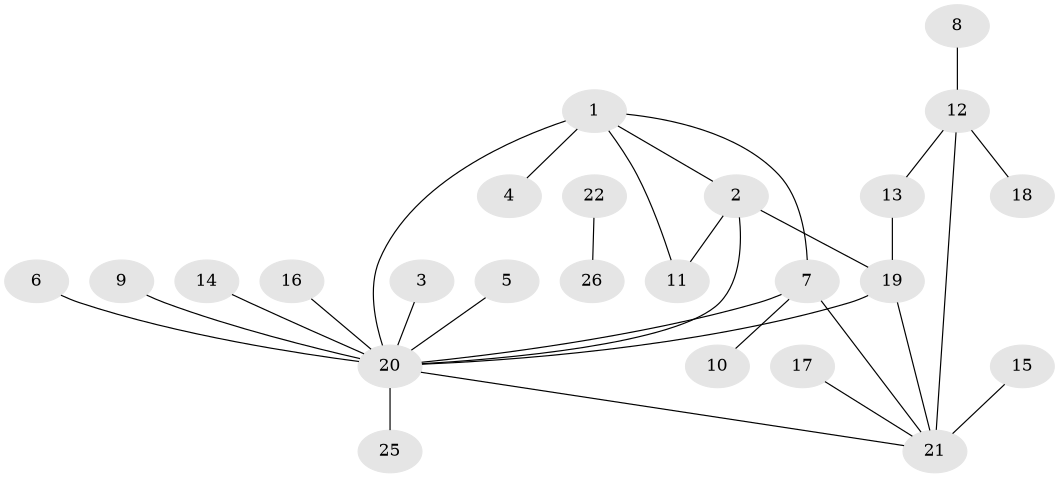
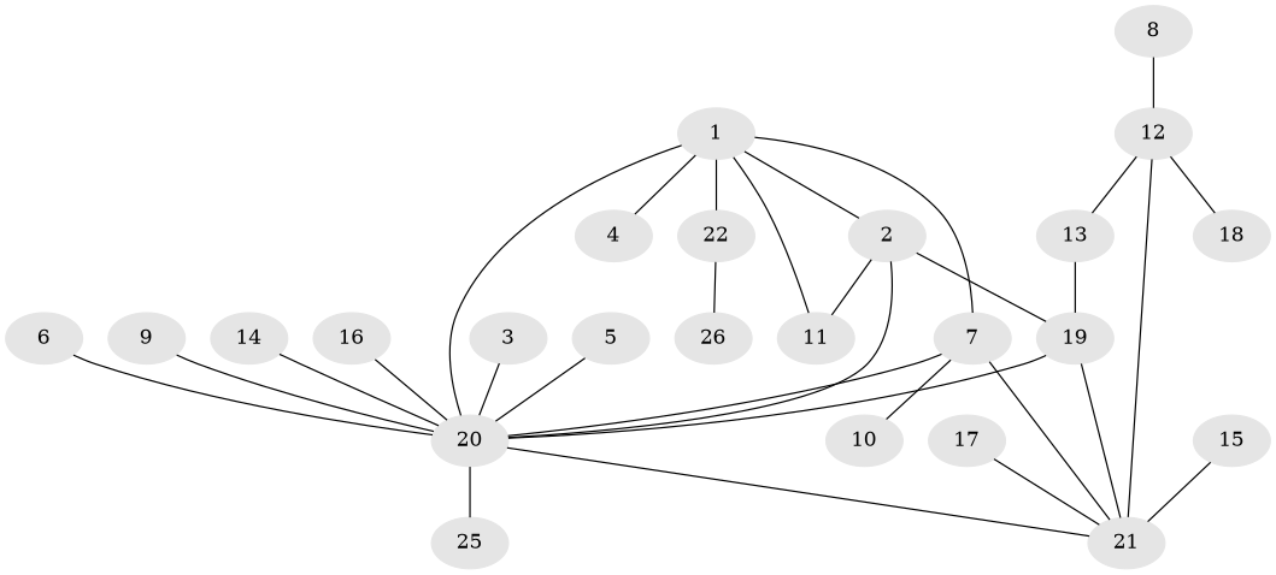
  graph {
    fontname="DejaVu Serif"
    node [color=gray90 fontname="DejaVu Serif" style=filled]
    edge [fontname="DejaVu Serif" weight=1.0]
    1
    2
    4
    7
    11
    20
    22
    19
    10
    21
    25
    26
    3
    5
    6
    8
    12
    13
    18
    9
    14
    15
    16
    17
    1 -- 2
    1 -- 4
    1 -- 7
    1 -- 11
    1 -- 20 [weight=2.0]
+   1 -- 22
    2 -- 11
    2 -- 20
    2 -- 19
    7 -- 20
    7 -- 10
    7 -- 21
    20 -- 21
    20 -- 25
    22 -- 26
    19 -- 20
    19 -- 21
    3 -- 20
    5 -- 20
    6 -- 20
    8 -- 12
    12 -- 21 [weight=3.0]
    12 -- 13
    12 -- 18
    13 -- 19
    9 -- 20
    14 -- 20
    15 -- 21
    16 -- 20
    17 -- 21
  }
